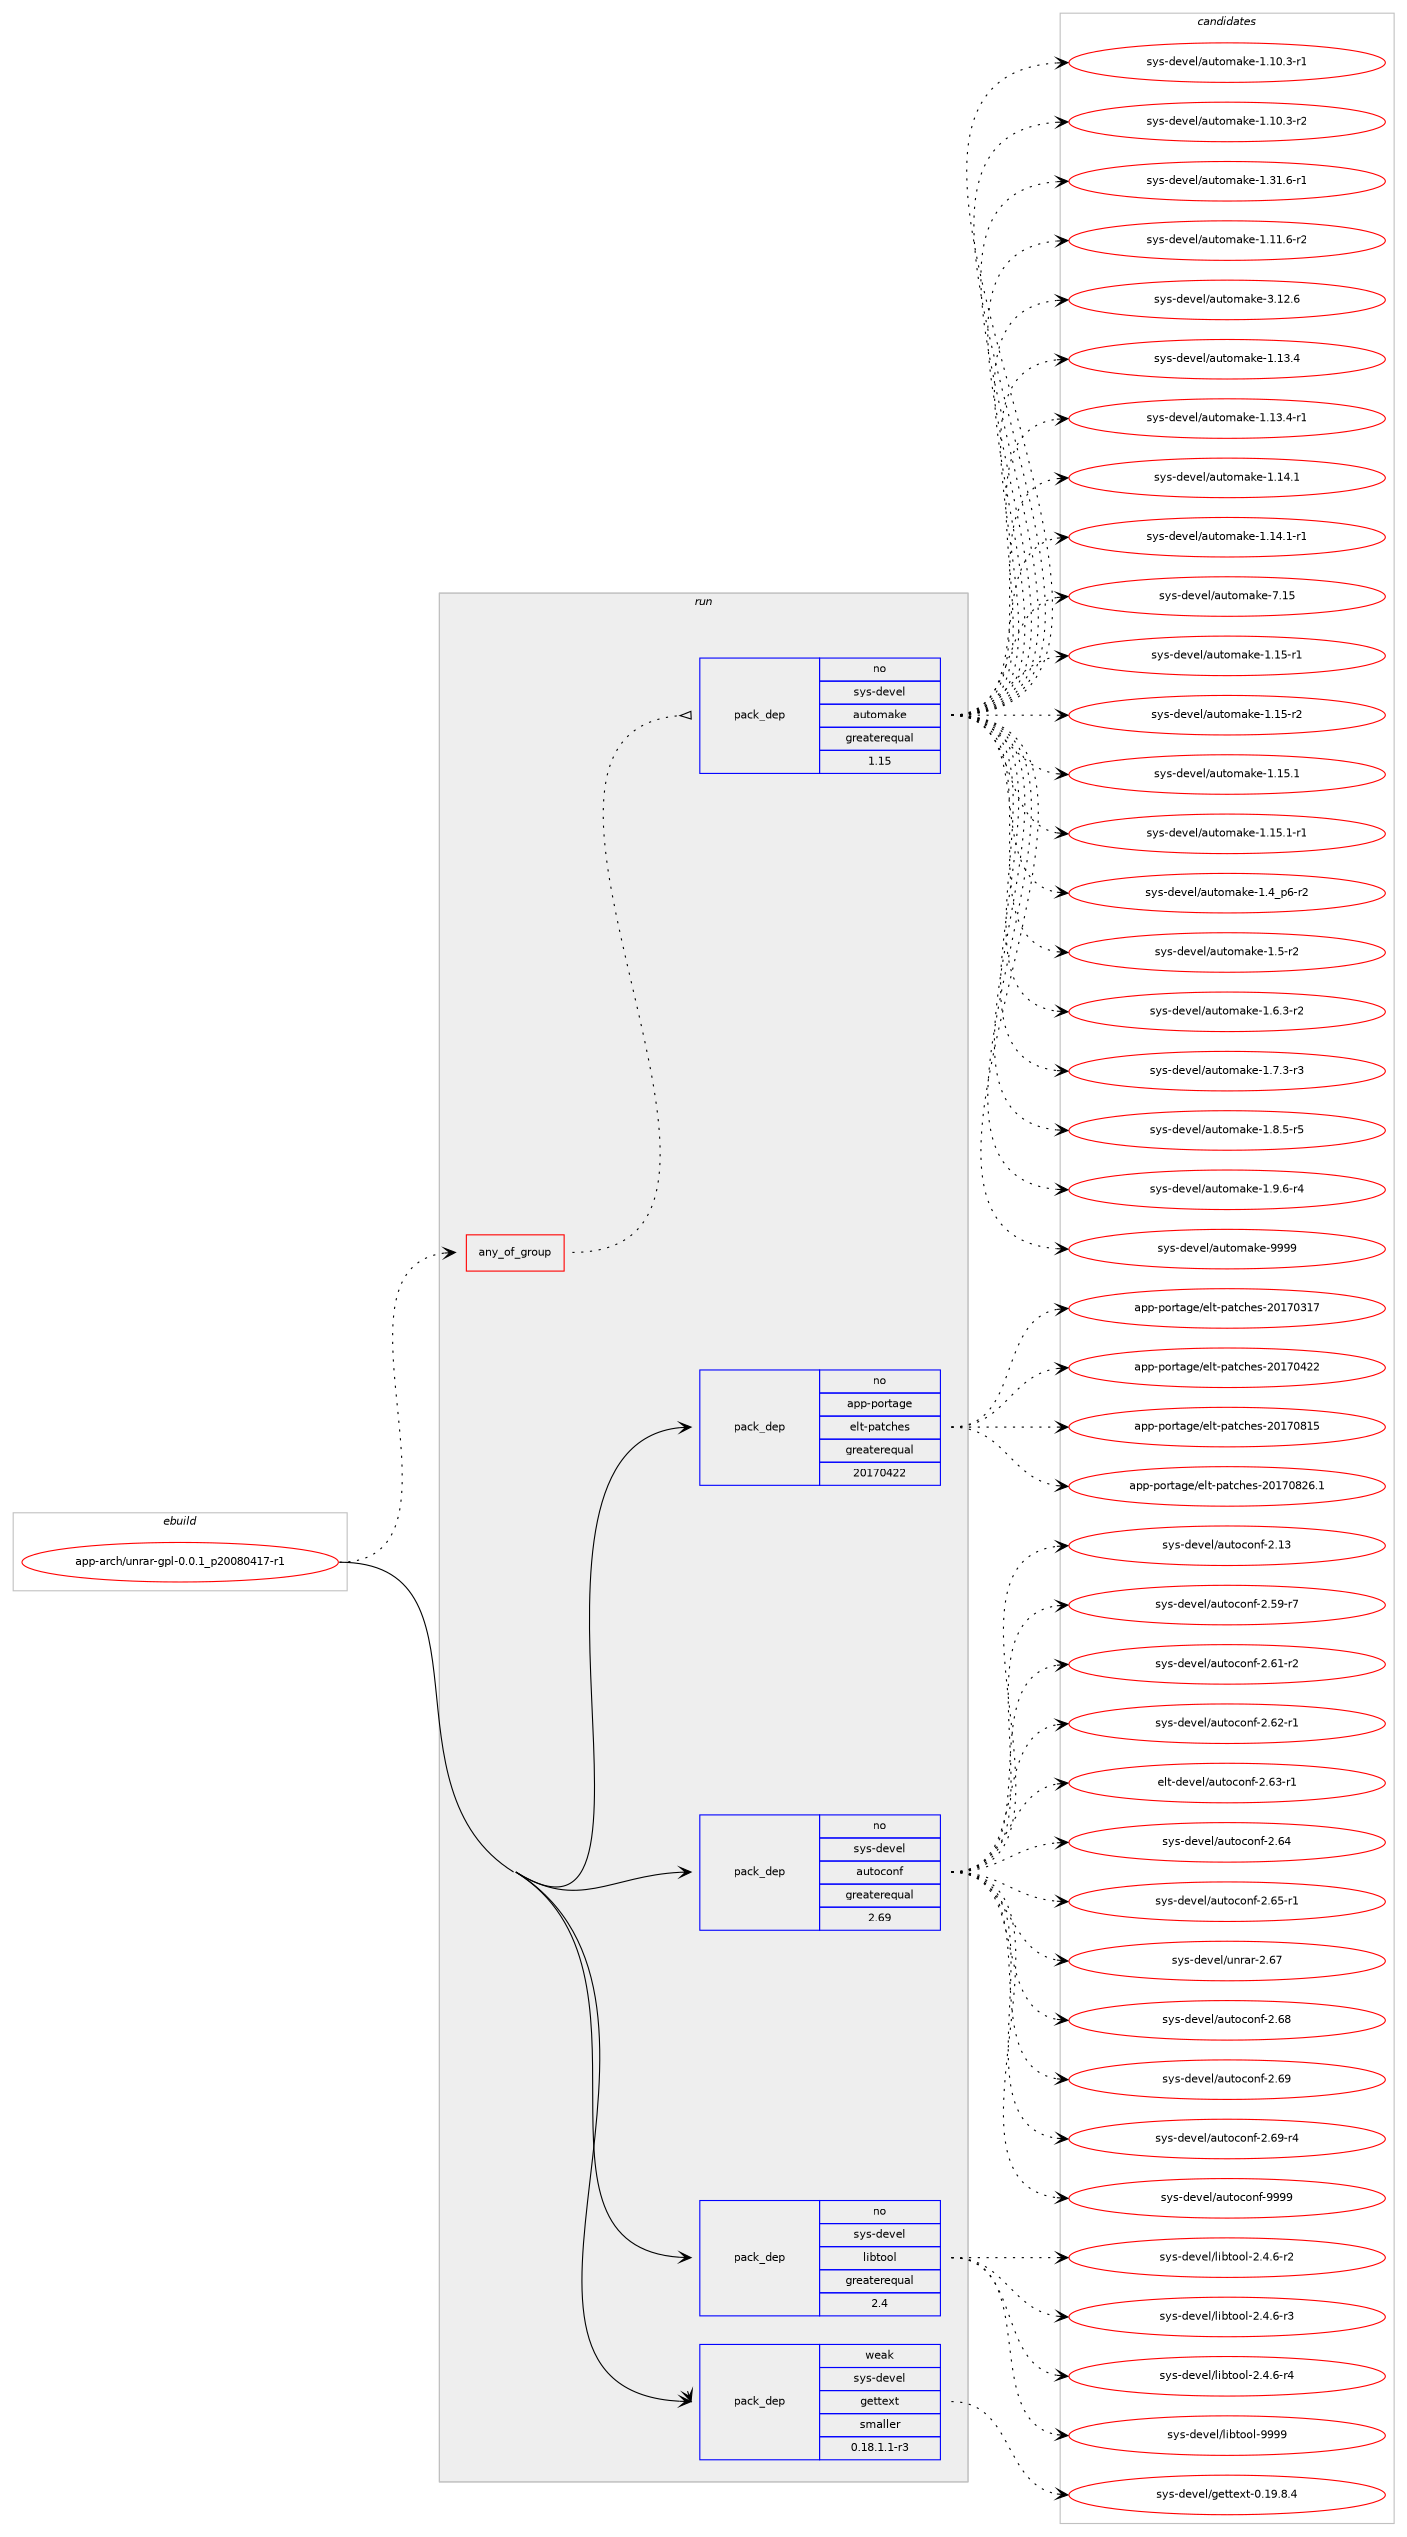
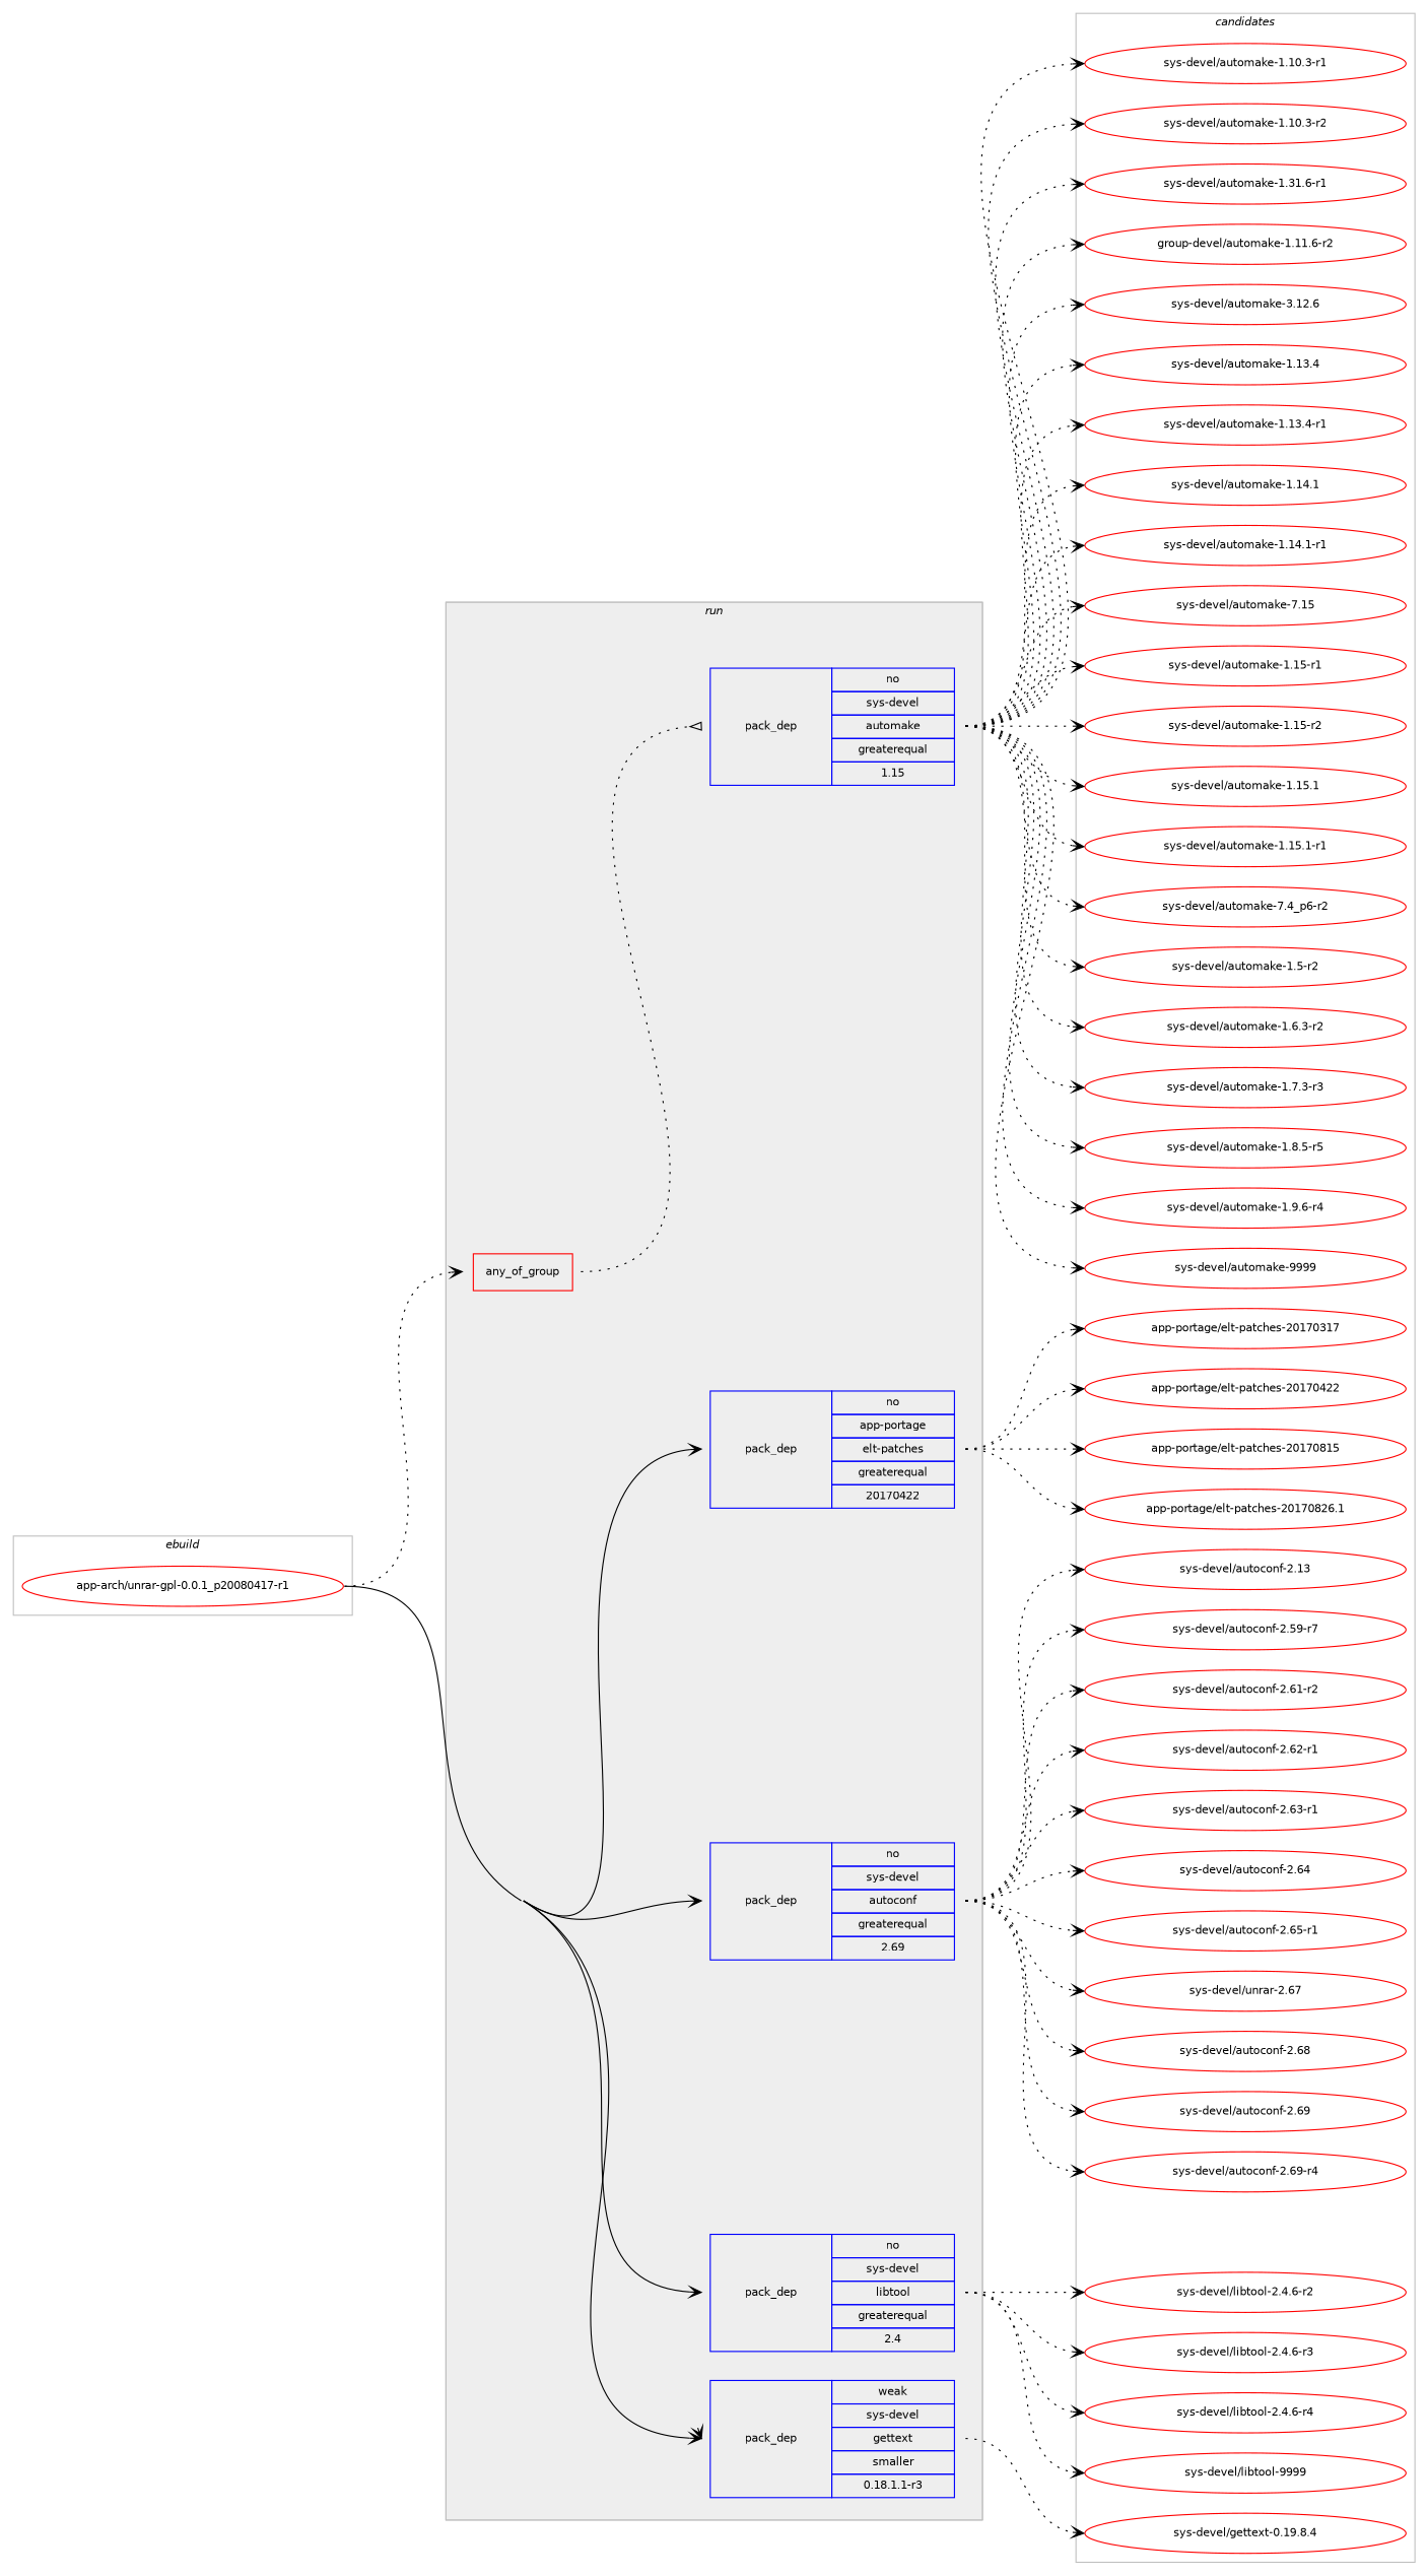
  digraph {
    compound=true
    concentrate=true
    fontname=Helvetica
    fontsize=10
    newrank=true
    rankdir=LR
    ranksep=1.5
    node [color=red fontname=Helvetica fontsize=10]
    edge [arrowhead=vee headport=w style=dotted tailport=e weight=100]
    n1 [label="app-arch/unrar-gpl-0.0.1_p20080417-r1" width=4]
    n2 [color=blue label=<<TABLE BORDER="0" CELLBORDER="1" CELLSPACING="0" CELLPADDING="4" WIDTH="220"><TR><TD ROWSPAN="6" CELLPADDING="30">pack_dep</TD></TR><TR><TD WIDTH="110">no</TD></TR><TR><TD>sys-devel</TD></TR><TR><TD>automake</TD></TR><TR><TD>greaterequal</TD></TR><TR><TD>1.15</TD></TR></TABLE>> shape=none]
    n3 [label=<<TABLE BORDER="0" CELLBORDER="1" CELLSPACING="0" CELLPADDING="4"><TR><TD CELLPADDING="10">any_of_group</TD></TR></TABLE>> shape=none]
    n4 [color=blue label=<<TABLE BORDER="0" CELLBORDER="1" CELLSPACING="0" CELLPADDING="4" WIDTH="220"><TR><TD ROWSPAN="6" CELLPADDING="30">pack_dep</TD></TR><TR><TD WIDTH="110">no</TD></TR><TR><TD>app-portage</TD></TR><TR><TD>elt-patches</TD></TR><TR><TD>greaterequal</TD></TR><TR><TD>20170422</TD></TR></TABLE>> shape=none]
    n5 [color=blue label=<<TABLE BORDER="0" CELLBORDER="1" CELLSPACING="0" CELLPADDING="4" WIDTH="220"><TR><TD ROWSPAN="6" CELLPADDING="30">pack_dep</TD></TR><TR><TD WIDTH="110">no</TD></TR><TR><TD>sys-devel</TD></TR><TR><TD>autoconf</TD></TR><TR><TD>greaterequal</TD></TR><TR><TD>2.69</TD></TR></TABLE>> shape=none]
    n6 [color=blue label=<<TABLE BORDER="0" CELLBORDER="1" CELLSPACING="0" CELLPADDING="4" WIDTH="220"><TR><TD ROWSPAN="6" CELLPADDING="30">pack_dep</TD></TR><TR><TD WIDTH="110">no</TD></TR><TR><TD>sys-devel</TD></TR><TR><TD>libtool</TD></TR><TR><TD>greaterequal</TD></TR><TR><TD>2.4</TD></TR></TABLE>> shape=none]
    n7 [color=blue label=<<TABLE BORDER="0" CELLBORDER="1" CELLSPACING="0" CELLPADDING="4" WIDTH="220"><TR><TD ROWSPAN="6" CELLPADDING="30">pack_dep</TD></TR><TR><TD WIDTH="110">weak</TD></TR><TR><TD>sys-devel</TD></TR><TR><TD>gettext</TD></TR><TR><TD>smaller</TD></TR><TR><TD>0.18.1.1-r3</TD></TR></TABLE>> shape=none]
    n8 [label="sys-devel/automake-1.10.3-r1" width=4]
    n9 [label="sys-devel/automake-1.10.3-r2" width=4]
    n10 [label="sys-devel/automake-1.31.6-r1" width=4]
-   n11 [label="sys-devel/automake-1.11.6-r2" width=4]
+   n11 [label="group-devel/automake-1.11.6-r2" width=4]
    n12 [label="sys-devel/automake-3.12.6" width=4]
    n13 [label="sys-devel/automake-1.13.4" width=4]
    n14 [label="sys-devel/automake-1.13.4-r1" width=4]
    n15 [label="sys-devel/automake-1.14.1" width=4]
    n16 [label="sys-devel/automake-1.14.1-r1" width=4]
    n17 [label="sys-devel/automake-7.15" width=4]
    n18 [label="sys-devel/automake-1.15-r1" width=4]
    n19 [label="sys-devel/automake-1.15-r2" width=4]
    n20 [label="sys-devel/automake-1.15.1" width=4]
    n21 [label="sys-devel/automake-1.15.1-r1" width=4]
-   n22 [label="sys-devel/automake-1.4_p6-r2" width=4]
+   n22 [label="sys-devel/automake-7.4_p6-r2" width=4]
    n23 [label="sys-devel/automake-1.5-r2" width=4]
    n24 [label="sys-devel/automake-1.6.3-r2" width=4]
    n25 [label="sys-devel/automake-1.7.3-r3" width=4]
    n26 [label="sys-devel/automake-1.8.5-r5" width=4]
    n27 [label="sys-devel/automake-1.9.6-r4" width=4]
    n28 [label="sys-devel/automake-9999" width=4]
    n29 [label="app-portage/elt-patches-20170317" width=4]
    n30 [label="app-portage/elt-patches-20170422" width=4]
    n31 [label="app-portage/elt-patches-20170815" width=4]
    n32 [label="app-portage/elt-patches-20170826.1" width=4]
    n33 [label="sys-devel/autoconf-2.13" width=4]
    n34 [label="sys-devel/autoconf-2.59-r7" width=4]
    n35 [label="sys-devel/autoconf-2.61-r2" width=4]
    n36 [label="sys-devel/autoconf-2.62-r1" width=4]
-   n37 [label="elt-devel/autoconf-2.63-r1" width=4]
+   n37 [label="sys-devel/autoconf-2.63-r1" width=4]
    n38 [label="sys-devel/autoconf-2.64" width=4]
    n39 [label="sys-devel/autoconf-2.65-r1" width=4]
    n40 [label="sys-devel/unrar-2.67" width=4]
    n41 [label="sys-devel/autoconf-2.68" width=4]
    n42 [label="sys-devel/autoconf-2.69" width=4]
    n43 [label="sys-devel/autoconf-2.69-r4" width=4]
-   n44 [label="sys-devel/autoconf-9999" width=4]
    n45 [label="sys-devel/libtool-2.4.6-r2" width=4]
    n46 [label="sys-devel/libtool-2.4.6-r3" width=4]
    n47 [label="sys-devel/libtool-2.4.6-r4" width=4]
    n48 [label="sys-devel/libtool-9999" width=4]
    n49 [label="sys-devel/gettext-0.19.8.4" width=4]
    subgraph cluster_1 {
      color=gray
      label=<<i>ebuild</i>>
      rank=same
      n1
    }
    subgraph cluster_2 {
      color=gray
      label=<<i>dependencies</i>>
      subgraph cluster_3 {
        color=gray
        fillcolor="#eeeeee"
        label=<<i>compile</i>>
        style=filled
        subgraph sub_4 {
          color=gray
          fillcolor="#eeeeee"
          label=<<i>compile</i>>
          style=filled
          n3
          subgraph sub_5 {
            color=gray
            fillcolor="#eeeeee"
            label=<<i>compile</i>>
            style=filled
            n2
          }
        }
        subgraph sub_6 {
          color=gray
          fillcolor="#eeeeee"
          label=<<i>compile</i>>
          style=filled
          n4
        }
        subgraph sub_7 {
          color=gray
          fillcolor="#eeeeee"
          label=<<i>compile</i>>
          style=filled
          n5
        }
        subgraph sub_8 {
          color=gray
          fillcolor="#eeeeee"
          label=<<i>compile</i>>
          style=filled
          n6
        }
        subgraph sub_9 {
          color=gray
          fillcolor="#eeeeee"
          label=<<i>compile</i>>
          style=filled
          n7
        }
      }
      subgraph cluster_10 {
        color=gray
        fillcolor="#eeeeee"
        label=<<i>compile and run</i>>
        style=filled
      }
      subgraph cluster_11 {
        color=gray
        fillcolor="#eeeeee"
        label=<<i>run</i>>
        style=filled
      }
    }
    subgraph cluster_12 {
      color=gray
      label=<<i>candidates</i>>
      rank=same
      subgraph sub_13 {
        color=black
        label=<<i>candidates</i>>
        nodesep=1
        rank=same
        n8
        n9
        n10
        n11
        n12
        n13
        n14
        n15
        n16
        n17
        n18
        n19
        n20
        n21
        n22
        n23
        n24
        n25
        n26
        n27
        n28
      }
      subgraph sub_14 {
        color=black
        label=<<i>candidates</i>>
        nodesep=1
        rank=same
        n29
        n30
        n31
        n32
      }
      subgraph sub_15 {
        color=black
        label=<<i>candidates</i>>
        nodesep=1
        rank=same
        n33
        n34
        n35
        n36
        n37
        n38
        n39
        n40
        n41
        n42
        n43
-       n44
      }
      subgraph sub_16 {
        color=black
        label=<<i>candidates</i>>
        nodesep=1
        rank=same
        n45
        n46
        n47
        n48
      }
      subgraph sub_17 {
        color=black
        label=<<i>candidates</i>>
        nodesep=1
        rank=same
        n49
      }
    }
    n1 -> n3 [weight=20]
    n1 -> n4 [style=solid weight=20]
    n1 -> n5 [style=solid weight=20]
    n1 -> n6 [style=solid weight=20]
    n1 -> n7 [style=solid weight=20]
    n2 -> n8
    n2 -> n9
    n2 -> n10
    n2 -> n11
    n2 -> n12
    n2 -> n13
    n2 -> n14
    n2 -> n15
    n2 -> n16
    n2 -> n17
    n2 -> n18
    n2 -> n19
    n2 -> n20
    n2 -> n21
    n2 -> n22
    n2 -> n23
    n2 -> n24
    n2 -> n25
    n2 -> n26
    n2 -> n27
    n2 -> n28
    n3 -> n2 [arrowhead=oinv weight=20]
    n4 -> n29
    n4 -> n30
    n4 -> n31
    n4 -> n32
    n5 -> n33
    n5 -> n34
    n5 -> n35
    n5 -> n36
    n5 -> n37
    n5 -> n38
    n5 -> n39
    n5 -> n40
    n5 -> n41
    n5 -> n42
    n5 -> n43
-   n5 -> n44
    n6 -> n45
    n6 -> n46
    n6 -> n47
    n6 -> n48
    n7 -> n49
  }
